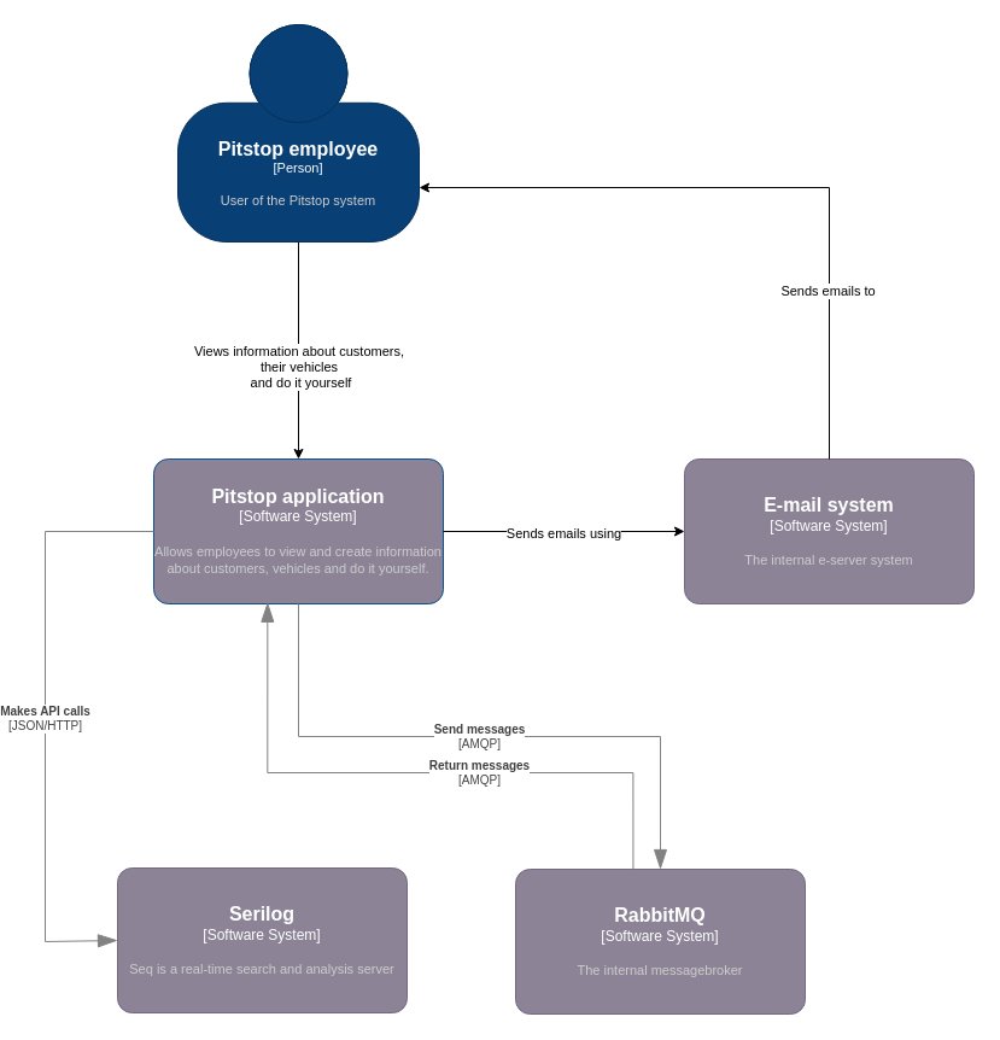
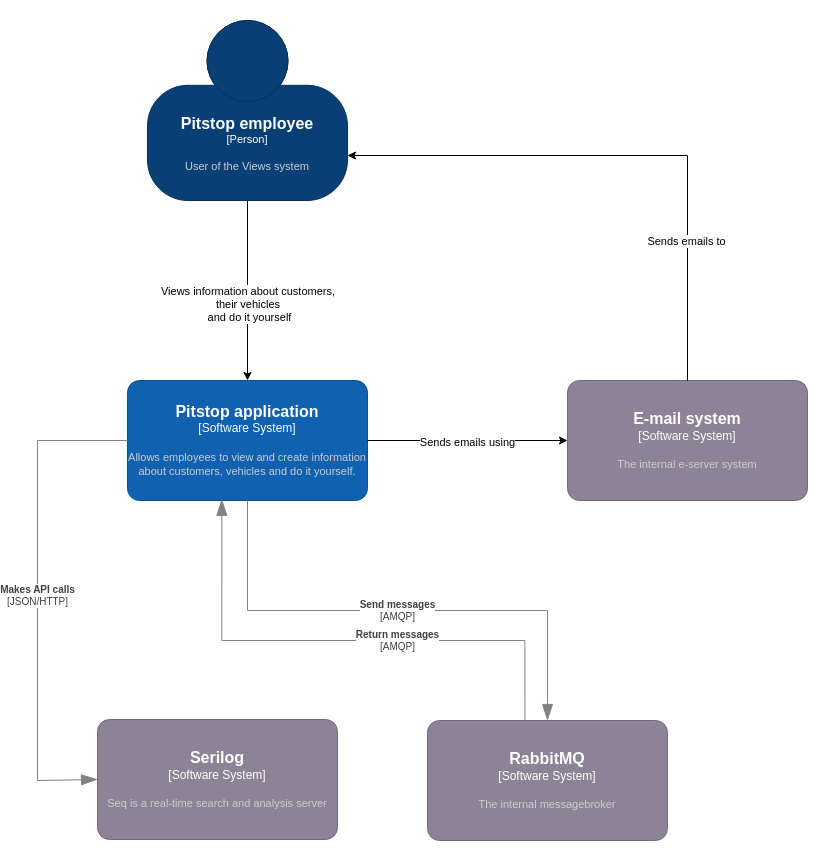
  <mxCell id="0" />
  <mxCell id="1" parent="0" />
  <mxCell id="2" style="edgeStyle=orthogonalEdgeStyle;rounded=0;orthogonalLoop=1;jettySize=auto;html=1;exitX=0.5;exitY=1;exitDx=0;exitDy=0;exitPerimeter=0;" parent="1" source="4" target="6" edge="1"><mxGeometry relative="1" as="geometry" /></mxCell>
  <mxCell id="3" value="Views information about customers,&amp;nbsp;&lt;div&gt;their vehicles&amp;nbsp;&lt;/div&gt;&lt;div&gt;and do it yourself&lt;/div&gt;" style="edgeLabel;html=1;align=center;verticalAlign=middle;resizable=0;points=[];" parent="2" vertex="1" connectable="0"><mxGeometry x="0.152" y="1" relative="1" as="geometry"><mxPoint y="-1" as="offset" /></mxGeometry></mxCell>
- <mxCell id="4" value="&lt;font style=&quot;font-size: 16px&quot;&gt;&lt;b&gt;Pitstop employee&lt;/b&gt;&lt;/font&gt;&lt;div&gt;[Person]&lt;/div&gt;&lt;br&gt;&lt;div&gt;&lt;font style=&quot;font-size: 11px&quot;&gt;&lt;font color=&quot;#cccccc&quot;&gt;User of the Pitstop system&lt;/font&gt;&lt;/div&gt;" style="html=1;fontSize=11;dashed=0;whiteSpace=wrap;fillColor=#083F75;strokeColor=#06315C;fontColor=#ffffff;shape=mxgraph.c4.person2;align=center;metaEdit=1;points=[[0.5,0,0],[1,0.5,0],[1,0.75,0],[0.75,1,0],[0.5,1,0],[0.25,1,0],[0,0.75,0],[0,0.5,0]];resizable=0;" parent="1" vertex="1"><mxGeometry x="130" width="200" height="180" as="geometry" y="20" /></mxCell>
+ <mxCell id="4" value="&lt;font style=&quot;font-size: 16px&quot;&gt;&lt;b&gt;Pitstop employee&lt;/b&gt;&lt;/font&gt;&lt;div&gt;[Person]&lt;/div&gt;&lt;br&gt;&lt;div&gt;&lt;font style=&quot;font-size: 11px&quot;&gt;&lt;font color=&quot;#cccccc&quot;&gt;User of the Views system&lt;/font&gt;&lt;/div&gt;" style="html=1;fontSize=11;dashed=0;whiteSpace=wrap;fillColor=#083F75;strokeColor=#06315C;fontColor=#ffffff;shape=mxgraph.c4.person2;align=center;metaEdit=1;points=[[0.5,0,0],[1,0.5,0],[1,0.75,0],[0.75,1,0],[0.5,1,0],[0.25,1,0],[0,0.75,0],[0,0.5,0]];resizable=0;" parent="1" vertex="1"><mxGeometry x="130" width="200" height="180" as="geometry" y="20" /></mxCell>
  <mxCell id="5" value="&lt;font style=&quot;font-size: 16px&quot;&gt;&lt;b&gt;E-mail system&lt;/b&gt;&lt;/font&gt;&lt;div&gt;[Software System]&lt;/div&gt;&lt;br&gt;&lt;div&gt;&lt;font style=&quot;font-size: 11px&quot;&gt;&lt;font color=&quot;#cccccc&quot;&gt;The internal e-server system&lt;/font&gt;&lt;/div&gt;" style="rounded=1;whiteSpace=wrap;html=1;labelBackgroundColor=none;fillColor=#8C8496;fontColor=#ffffff;align=center;arcSize=10;strokeColor=#736782;metaEdit=1;resizable=0;points=[[0.25,0,0],[0.5,0,0],[0.75,0,0],[1,0.25,0],[1,0.5,0],[1,0.75,0],[0.75,1,0],[0.5,1,0],[0.25,1,0],[0,0.75,0],[0,0.5,0],[0,0.25,0]];" parent="1" vertex="1"><mxGeometry x="550" y="380" width="240" height="120" as="geometry" /></mxCell>
- <mxCell id="6" value="&lt;font style=&quot;font-size: 16px&quot;&gt;&lt;b&gt;Pitstop application&lt;/b&gt;&lt;/font&gt;&lt;div&gt;[Software System]&lt;/div&gt;&lt;br&gt;&lt;div&gt;&lt;font style=&quot;font-size: 11px&quot;&gt;&lt;font color=&quot;#cccccc&quot;&gt;Allows employees to view and create  information about customers, vehicles and do it yourself.&lt;/font&gt;&lt;/div&gt;" style="rounded=1;whiteSpace=wrap;html=1;labelBackgroundColor=none;fillColor=#8c8496;fontColor=#ffffff;align=center;arcSize=10;strokeColor=#0D5091;metaEdit=1;resizable=0;points=[[0.25,0,0],[0.5,0,0],[0.75,0,0],[1,0.25,0],[1,0.5,0],[1,0.75,0],[0.75,1,0],[0.5,1,0],[0.25,1,0],[0,0.75,0],[0,0.5,0],[0,0.25,0]];" parent="1" vertex="1"><mxGeometry x="110" y="380" width="240" height="120" as="geometry" /></mxCell>
+ <mxCell id="6" value="&lt;font style=&quot;font-size: 16px&quot;&gt;&lt;b&gt;Pitstop application&lt;/b&gt;&lt;/font&gt;&lt;div&gt;[Software System]&lt;/div&gt;&lt;br&gt;&lt;div&gt;&lt;font style=&quot;font-size: 11px&quot;&gt;&lt;font color=&quot;#cccccc&quot;&gt;Allows employees to view and create  information about customers, vehicles and do it yourself.&lt;/font&gt;&lt;/div&gt;" style="rounded=1;whiteSpace=wrap;html=1;labelBackgroundColor=none;fillColor=#1061B0;fontColor=#ffffff;align=center;arcSize=10;strokeColor=#0D5091;metaEdit=1;resizable=0;points=[[0.25,0,0],[0.5,0,0],[0.75,0,0],[1,0.25,0],[1,0.5,0],[1,0.75,0],[0.75,1,0],[0.5,1,0],[0.25,1,0],[0,0.75,0],[0,0.5,0],[0,0.25,0]];" parent="1" vertex="1"><mxGeometry x="110" y="380" width="240" height="120" as="geometry" /></mxCell>
  <mxCell id="7" style="edgeStyle=orthogonalEdgeStyle;rounded=0;orthogonalLoop=1;jettySize=auto;html=1;exitX=0.5;exitY=0;exitDx=0;exitDy=0;exitPerimeter=0;entryX=1;entryY=0.75;entryDx=0;entryDy=0;entryPerimeter=0;" parent="1" source="5" target="4" edge="1"><mxGeometry relative="1" as="geometry" /></mxCell>
  <mxCell id="8" value="Sends emails to" style="edgeLabel;html=1;align=center;verticalAlign=middle;resizable=0;points=[];" parent="7" vertex="1" connectable="0"><mxGeometry x="-0.507" y="2" relative="1" as="geometry"><mxPoint y="-1" as="offset" /></mxGeometry></mxCell>
  <mxCell id="9" style="edgeStyle=orthogonalEdgeStyle;rounded=0;orthogonalLoop=1;jettySize=auto;html=1;exitX=1;exitY=0.5;exitDx=0;exitDy=0;exitPerimeter=0;entryX=0;entryY=0.5;entryDx=0;entryDy=0;entryPerimeter=0;" parent="1" source="6" target="5" edge="1"><mxGeometry relative="1" as="geometry" /></mxCell>
  <mxCell id="10" value="Sends emails using" style="edgeLabel;html=1;align=center;verticalAlign=middle;resizable=0;points=[];" parent="9" vertex="1" connectable="0"><mxGeometry x="-0.023" y="-1" relative="1" as="geometry"><mxPoint x="1" as="offset" /></mxGeometry></mxCell>
  <mxCell id="11" value="&lt;font style=&quot;font-size: 16px&quot;&gt;&lt;b&gt;Serilog&lt;/b&gt;&lt;/font&gt;&lt;div&gt;[Software System]&lt;/div&gt;&lt;br&gt;&lt;div&gt;&lt;font style=&quot;font-size: 11px&quot;&gt;&lt;font color=&quot;#cccccc&quot;&gt;Seq is a real-time search and analysis server&lt;/font&gt;&lt;/div&gt;" style="rounded=1;whiteSpace=wrap;html=1;labelBackgroundColor=none;fillColor=#8C8496;fontColor=#ffffff;align=center;arcSize=10;strokeColor=#736782;metaEdit=1;resizable=0;points=[[0.25,0,0],[0.5,0,0],[0.75,0,0],[1,0.25,0],[1,0.5,0],[1,0.75,0],[0.75,1,0],[0.5,1,0],[0.25,1,0],[0,0.75,0],[0,0.5,0],[0,0.25,0]];" parent="1" vertex="1"><mxGeometry x="80" y="719" width="240" height="120" as="geometry" /></mxCell>
  <mxCell id="12" value="&lt;font style=&quot;font-size: 16px&quot;&gt;&lt;b&gt;RabbitMQ&lt;/b&gt;&lt;/font&gt;&lt;div&gt;[Software System]&lt;/div&gt;&lt;br&gt;&lt;div&gt;&lt;font style=&quot;font-size: 11px&quot;&gt;&lt;font color=&quot;#cccccc&quot;&gt;The internal messagebroker&lt;/font&gt;&lt;/div&gt;" style="rounded=1;whiteSpace=wrap;html=1;labelBackgroundColor=none;fillColor=#8C8496;fontColor=#ffffff;align=center;arcSize=10;strokeColor=#736782;metaEdit=1;resizable=0;points=[[0.25,0,0],[0.5,0,0],[0.75,0,0],[1,0.25,0],[1,0.5,0],[1,0.75,0],[0.75,1,0],[0.5,1,0],[0.25,1,0],[0,0.75,0],[0,0.5,0],[0,0.25,0]];" parent="1" vertex="1"><mxGeometry x="410" y="720" width="240" height="120" as="geometry" /></mxCell>
  <mxCell id="13" value="&lt;div style=&quot;text-align: left&quot;&gt;&lt;div style=&quot;text-align: center&quot;&gt;&lt;b&gt;Makes API calls&lt;/b&gt;&lt;/div&gt;&lt;div style=&quot;text-align: center&quot;&gt;[JSON/HTTP]&lt;/div&gt;&lt;/div&gt;" style="endArrow=blockThin;html=1;fontSize=10;fontColor=#404040;strokeWidth=1;endFill=1;strokeColor=#828282;elbow=vertical;metaEdit=1;endSize=14;startSize=14;jumpStyle=arc;jumpSize=16;rounded=0;edgeStyle=orthogonalEdgeStyle;exitX=0;exitY=0.5;exitDx=0;exitDy=0;exitPerimeter=0;entryX=0;entryY=0.5;entryDx=0;entryDy=0;entryPerimeter=0;" parent="1" source="6" target="11" edge="1"><mxGeometry x="-0.001" width="240" relative="1" as="geometry"><mxPoint x="270" y="670" as="sourcePoint" /><mxPoint x="510" y="670" as="targetPoint" /><Array as="points"><mxPoint x="20" y="440" /><mxPoint x="20" y="780" /></Array><mxPoint as="offset" /></mxGeometry></mxCell>
  <mxCell id="14" value="&lt;div style=&quot;text-align: left&quot;&gt;&lt;div style=&quot;text-align: center&quot;&gt;&lt;b&gt;Send messages&lt;/b&gt;&lt;/div&gt;&lt;div style=&quot;text-align: center&quot;&gt;[AMQP]&lt;/div&gt;&lt;/div&gt;" style="endArrow=blockThin;html=1;fontSize=10;fontColor=#404040;strokeWidth=1;endFill=1;strokeColor=#828282;elbow=vertical;metaEdit=1;endSize=14;startSize=14;jumpStyle=arc;jumpSize=16;rounded=0;edgeStyle=orthogonalEdgeStyle;exitX=0.5;exitY=1;exitDx=0;exitDy=0;exitPerimeter=0;entryX=0.5;entryY=0;entryDx=0;entryDy=0;entryPerimeter=0;" parent="1" source="6" target="12" edge="1"><mxGeometry width="240" relative="1" as="geometry"><mxPoint x="270" y="670" as="sourcePoint" /><mxPoint x="510" y="670" as="targetPoint" /></mxGeometry></mxCell>
  <mxCell id="15" value="&lt;div style=&quot;text-align: left&quot;&gt;&lt;div style=&quot;text-align: center&quot;&gt;&lt;b&gt;Return messages&lt;/b&gt;&lt;/div&gt;&lt;div style=&quot;text-align: center&quot;&gt;[AMQP]&lt;/div&gt;&lt;/div&gt;" style="endArrow=blockThin;html=1;fontSize=10;fontColor=#404040;strokeWidth=1;endFill=1;strokeColor=#828282;elbow=vertical;metaEdit=1;endSize=14;startSize=14;jumpStyle=arc;jumpSize=16;rounded=0;edgeStyle=orthogonalEdgeStyle;entryX=0.393;entryY=0.99;entryDx=0;entryDy=0;entryPerimeter=0;exitX=0.406;exitY=-0.003;exitDx=0;exitDy=0;exitPerimeter=0;" parent="1" source="12" target="6" edge="1"><mxGeometry x="-0.21" width="240" relative="1" as="geometry"><mxPoint x="380" y="570" as="sourcePoint" /><mxPoint x="620" y="570" as="targetPoint" /><Array as="points"><mxPoint x="507" y="640" /><mxPoint x="204" y="640" /></Array><mxPoint as="offset" /></mxGeometry></mxCell>
